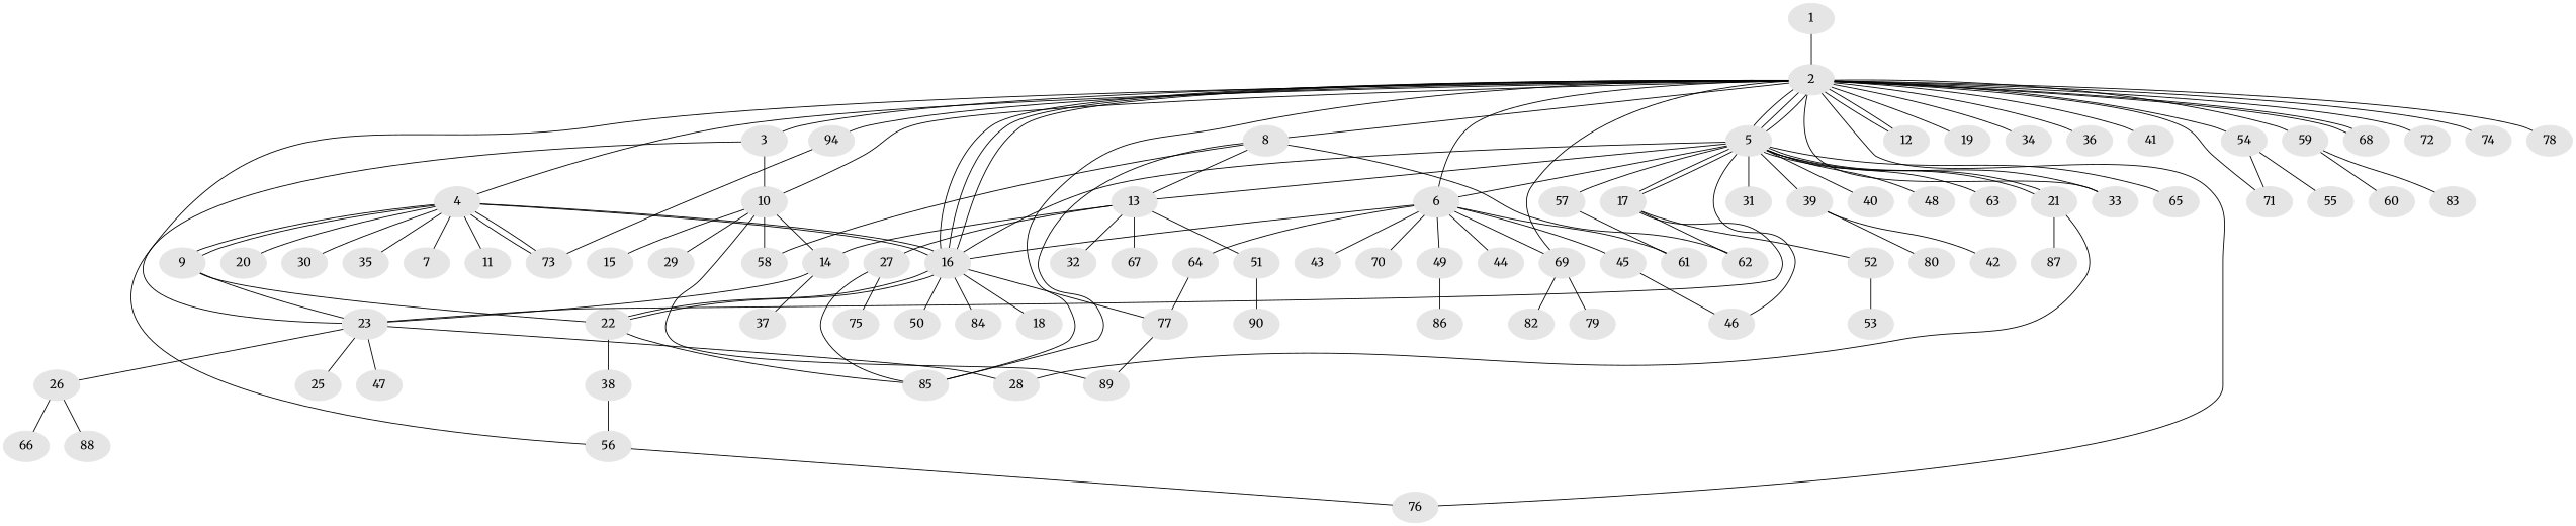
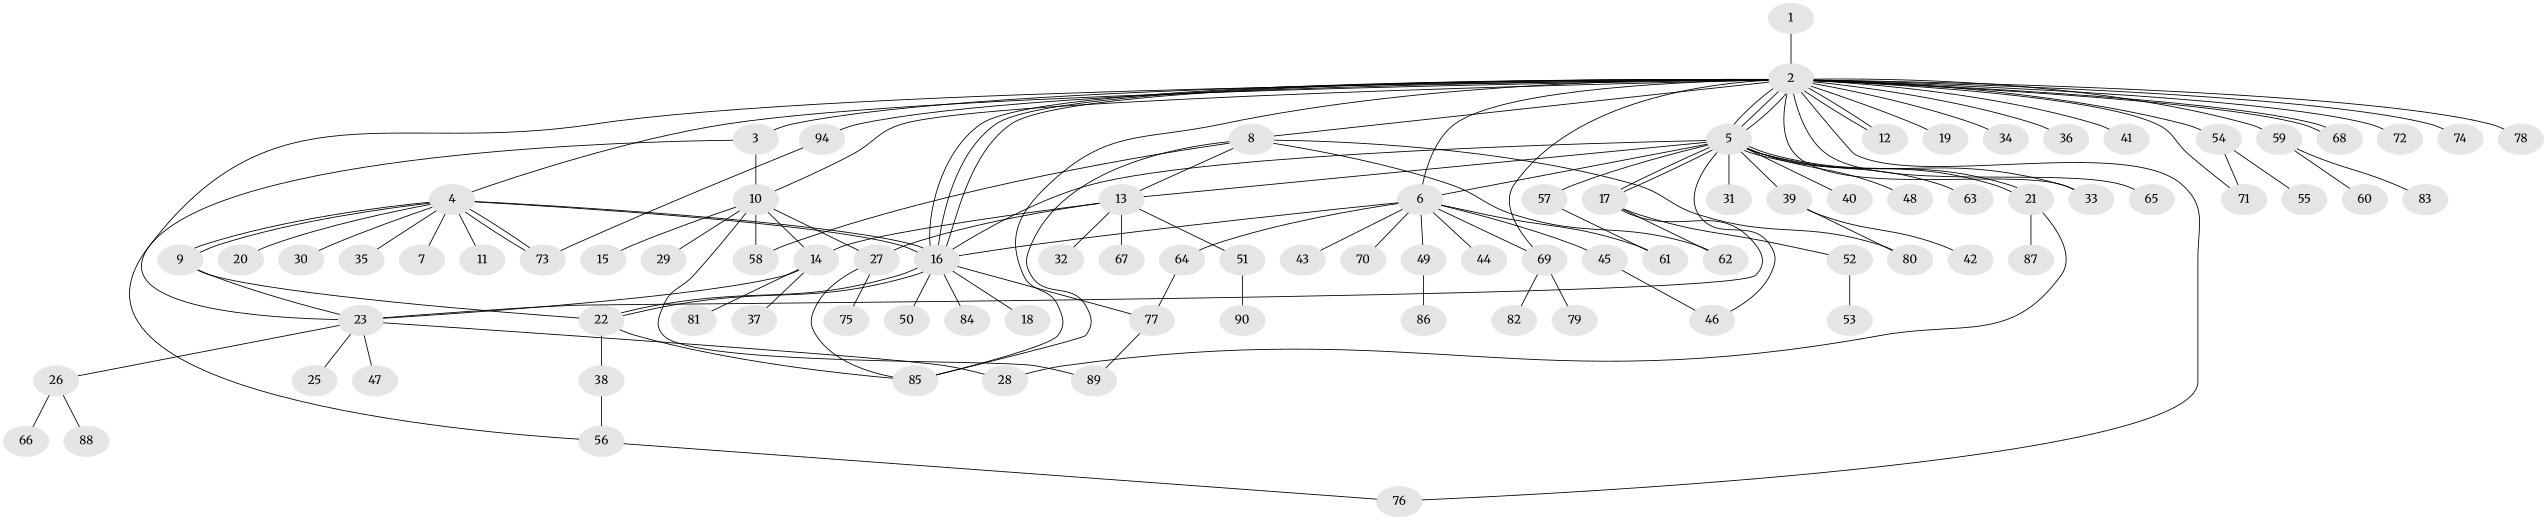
  graph {
    fontname=Merriweather
    node [color=gray90 fontname=Merriweather style=filled]
    edge [fontname=Merriweather]
    1
    2
    3
    4
    5
    6
    8
    10
    12
    16
    19
    23
    n13 [label=94]
    33
    34
    36
    41
    54
    59
    65
    68
    69
    71
    72
    74
    76
    78
    85
    56
    7
    9
    11
    20
    30
    35
    73
    13
    17
    21
    31
    39
    40
    46
    48
    57
    63
    43
    44
    45
    49
    61
    64
    70
    58
    62
    80
    15
    27
    29
    89
    14
    22
    18
    50
    77
    84
    28
    25
    26
    47
    55
    60
    83
    79
    82
    32
    51
    67
    52
    87
    42
    86
    38
    75
    37
+   81
    90
    53
    66
    88
    1 -- 2
    2 -- 3
    2 -- 4
    2 -- 5
    2 -- 5
    2 -- 5
    2 -- 6
    2 -- 8
    2 -- 10
    2 -- 12
    2 -- 12
    2 -- 16
    2 -- 16
    2 -- 16
    2 -- 19
    2 -- 23
    2 -- n13
    2 -- 33
    2 -- 34
    2 -- 36
    2 -- 41
    2 -- 54
    2 -- 59
-   5 -- 65
+   2 -- 65
    2 -- 68
    2 -- 68
    2 -- 69
    2 -- 71
    2 -- 72
    2 -- 74
    2 -- 76
    2 -- 78
    2 -- 85
    3 -- 10
    3 -- 56
    4 -- 16
    4 -- 16
    4 -- 7
    4 -- 9
    4 -- 9
    4 -- 11
    4 -- 20
    4 -- 30
    4 -- 35
    4 -- 73
    4 -- 73
    5 -- 6
    5 -- 16
    5 -- 33
    5 -- 13
    5 -- 17
    5 -- 17
    5 -- 21
    5 -- 21
    5 -- 31
    5 -- 39
    5 -- 40
    5 -- 46
    5 -- 48
    5 -- 57
    5 -- 63
    6 -- 16
    6 -- 69
    6 -- 43
    6 -- 44
    6 -- 45
    6 -- 49
    6 -- 61
    6 -- 64
    6 -- 70
    8 -- 85
    8 -- 13
    8 -- 58
    8 -- 62
+   8 -- 80
    10 -- 58
    10 -- 15
+   10 -- 27
    10 -- 29
    10 -- 89
    10 -- 14
    16 -- 22
    16 -- 22
    16 -- 18
    16 -- 50
    16 -- 77
    16 -- 84
    23 -- 28
    23 -- 25
    23 -- 26
    23 -- 47
    n13 -- 73
    54 -- 71
    54 -- 55
    59 -- 60
    59 -- 83
    69 -- 79
    69 -- 82
    56 -- 76
    9 -- 23
    9 -- 22
    13 -- 27
    13 -- 14
    13 -- 32
    13 -- 51
    13 -- 67
    17 -- 23
    17 -- 62
    17 -- 52
    21 -- 28
    21 -- 87
    39 -- 80
    39 -- 42
    57 -- 61
    45 -- 46
    49 -- 86
    64 -- 77
    27 -- 85
    27 -- 75
    14 -- 23
    14 -- 37
+   14 -- 81
    22 -- 85
    22 -- 38
    77 -- 89
    26 -- 66
    26 -- 88
    51 -- 90
    52 -- 53
    38 -- 56
  }
